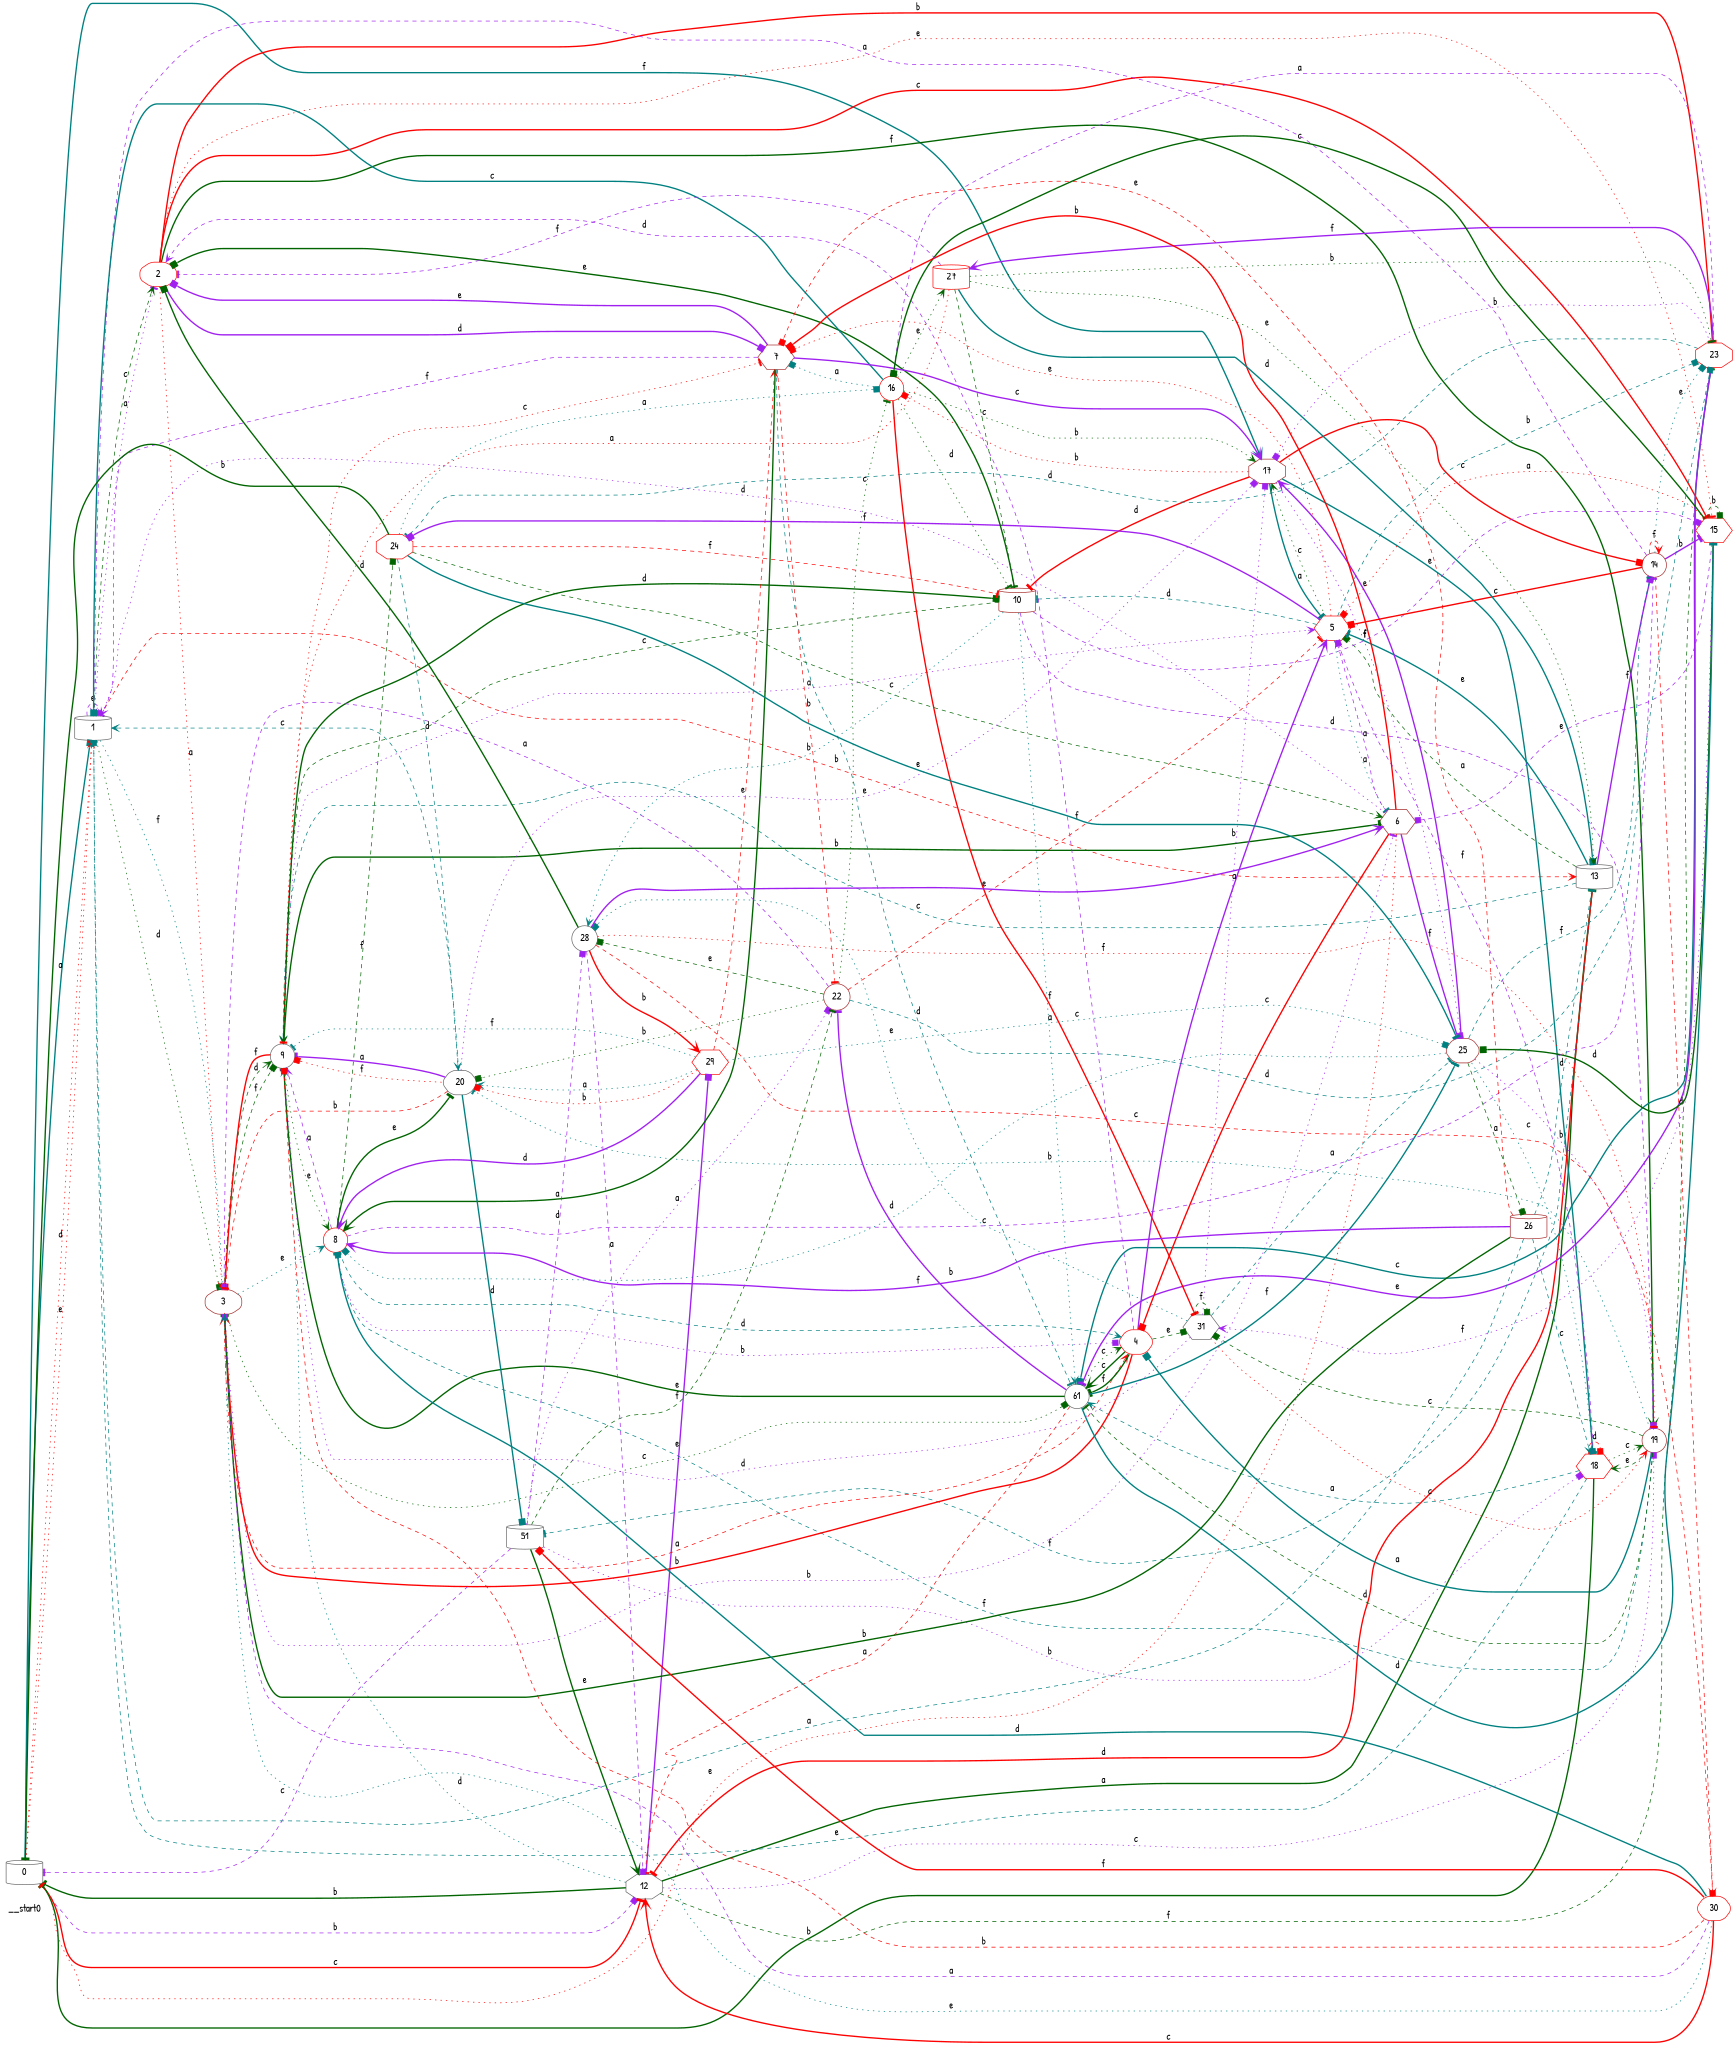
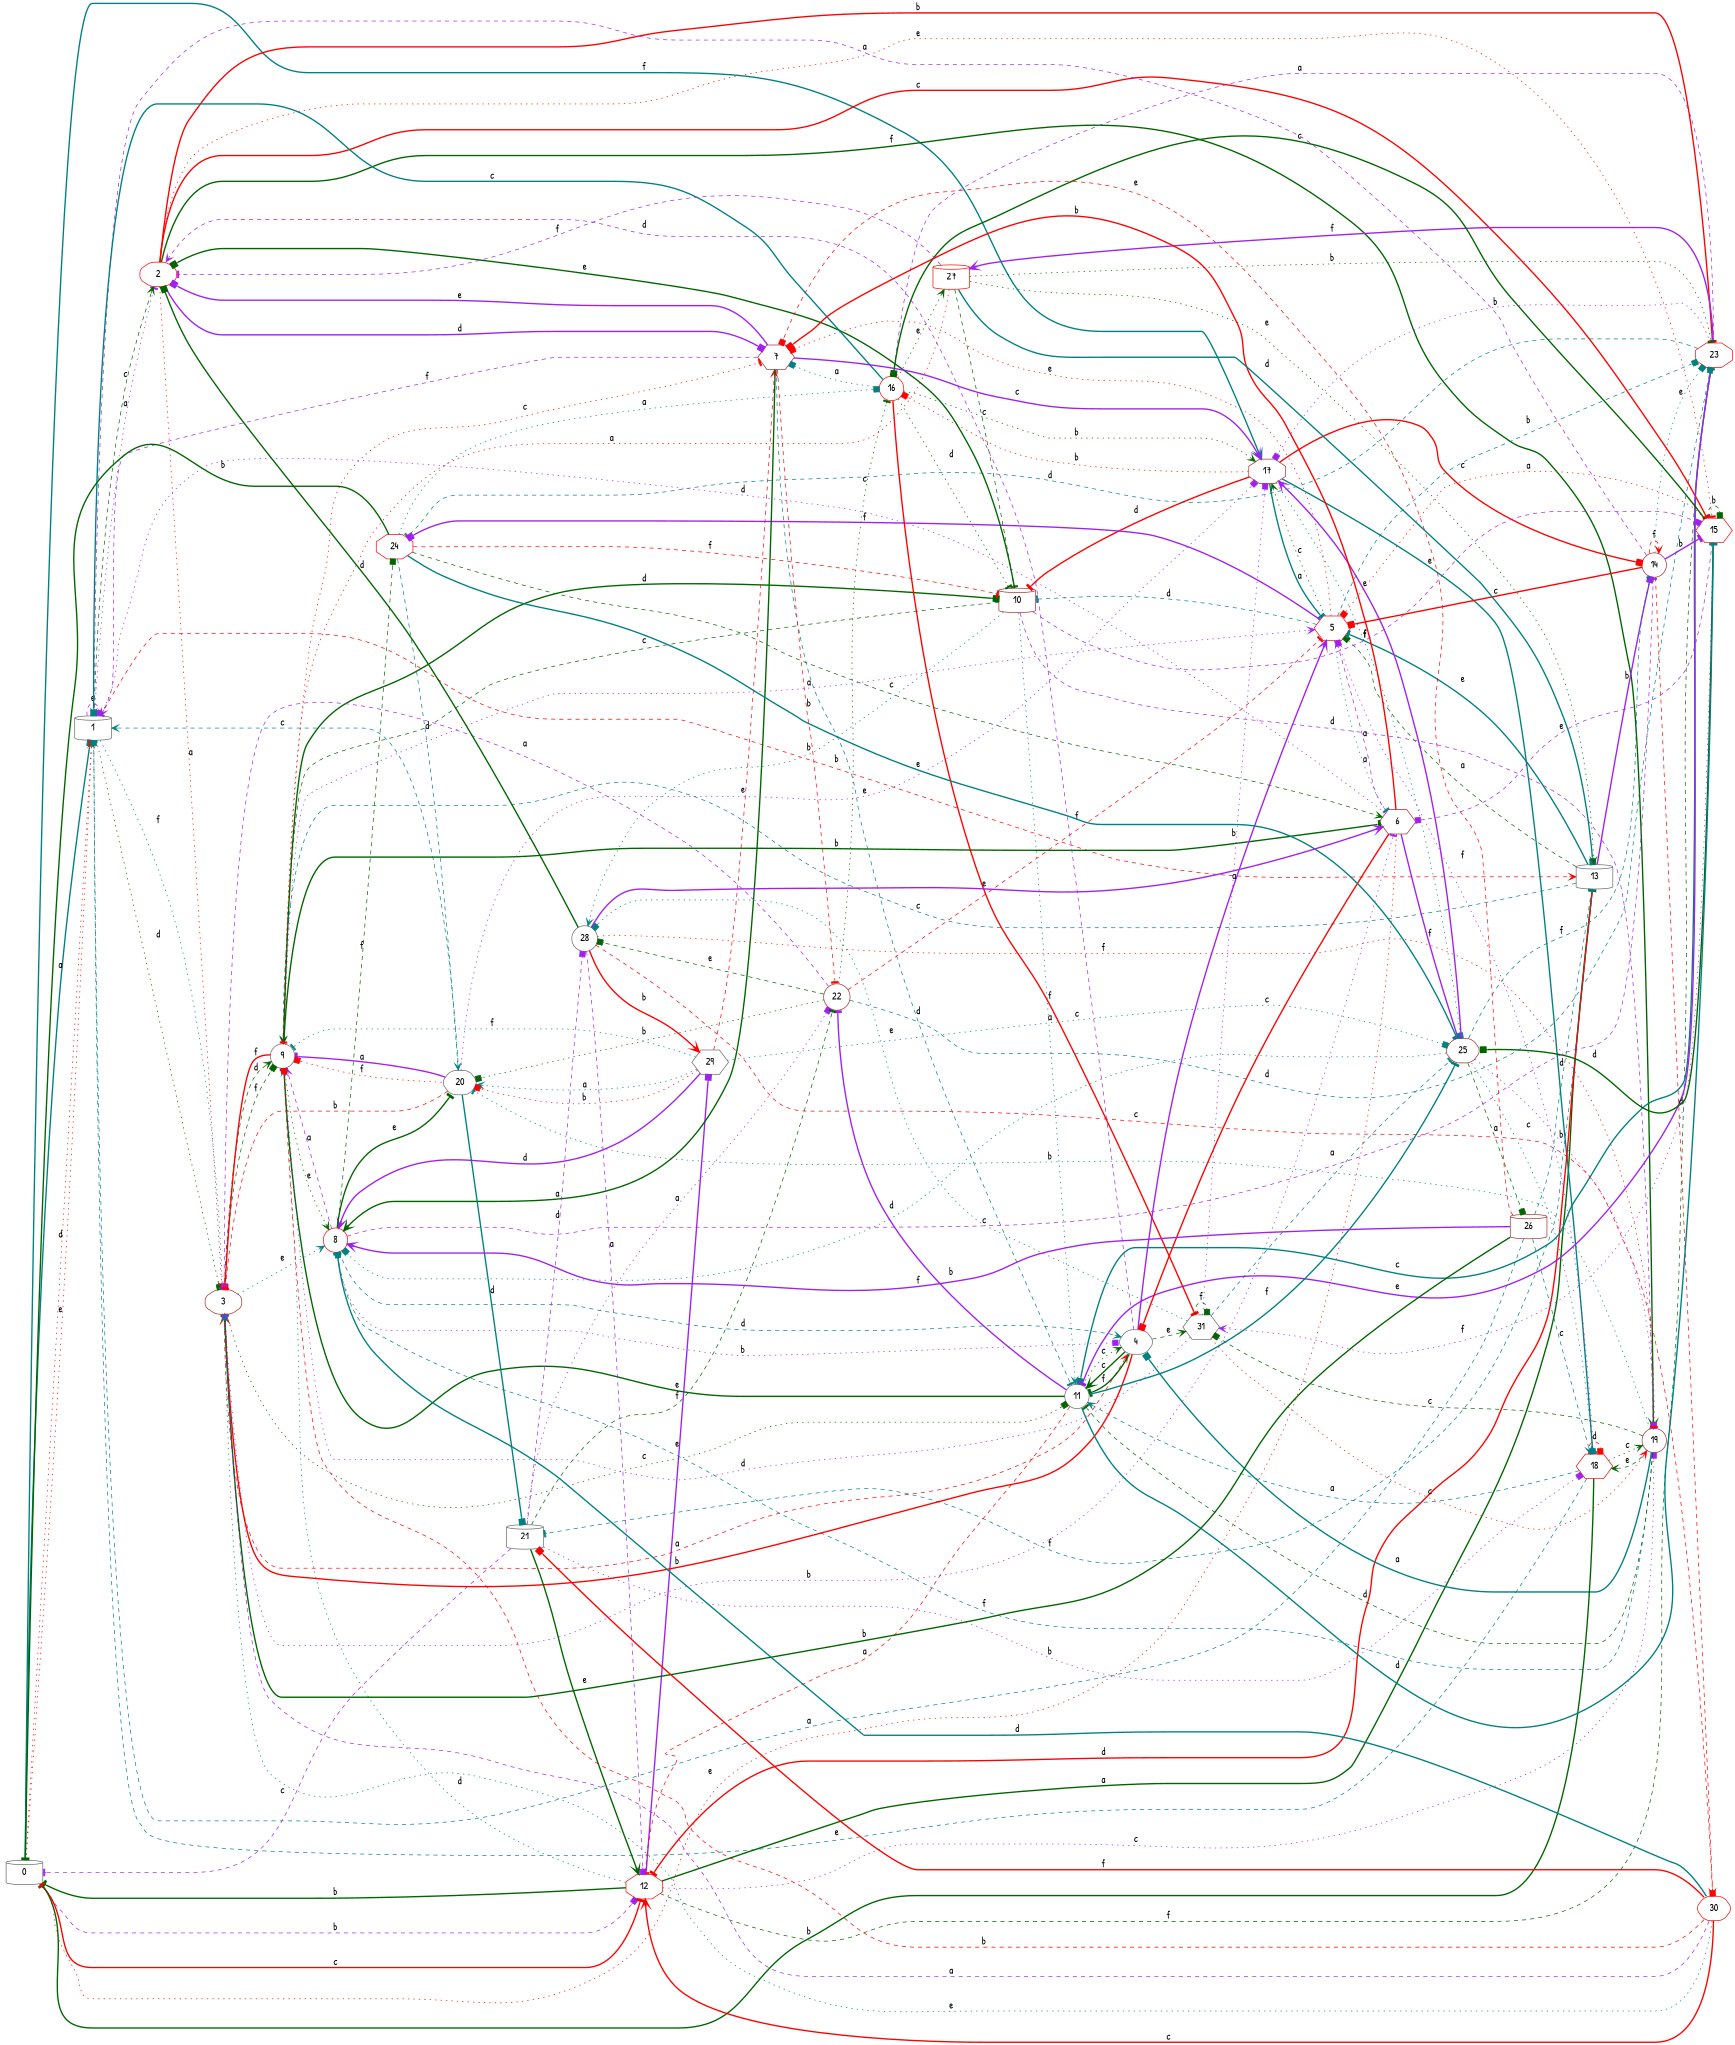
  digraph {
    fontname="Patrick Hand"
    rankdir=LR
    node [color=red fontname="Patrick Hand" shape=hexagon fillcolor=white style="rounded,filled"]
    edge [arrowhead=box color=teal fontname="Patrick Hand" style=dashed]
-   __start0 [color=gray40 shape=none fillcolor="" style=""]
    n2 [color=gray40 label=0 shape=cylinder]
    n3 [color=gray40 label=1 shape=cylinder]
-   n4 [color=gray40 label=12 shape=octagon style=filled]
+   n4 [label=12 shape=octagon style=filled]
    n5 [color=brown label=17 shape=octagon style=filled]
    n6 [label=2 shape=octagon]
    n7 [color=brown label=3 shape=octagon]
    n8 [color=gray40 label=13 shape=cylinder]
    n9 [color=brown label=19 shape=circle style=filled]
    n10 [label=23 shape=octagon style=filled]
    n11 [color=gray40 label=9 shape=circle style=filled]
-   n12 [label=29 style=filled]
+   n12 [color=gray40 label=29 style=filled]
    n13 [label=5 style=filled]
    n14 [color=brown label=10 shape=cylinder]
    n15 [color=brown label=25]
    n16 [color=brown label=14 shape=circle]
    n17 [label=16 shape=circle]
    n18 [label=18 style=filled]
    n19 [color=brown label=7 style=filled]
    n20 [label=15 style=filled]
-   n21 [label=4]
+   n21 [color=gray40 label=4]
    n22 [color=brown label=6 style=filled]
    n23 [label=8 shape=circle style=filled]
-   n24 [color=gray40 label=61 shape=circle]
-   n25 [color=gray40 label=51 shape=cylinder]
+   n24 [color=gray40 label=11 shape=circle]
+   n25 [color=gray40 label=21 shape=cylinder]
    n26 [color=brown label=22 shape=circle style=filled]
    n27 [color=gray40 label=31 style=filled]
    n28 [color=gray40 label=20]
    n29 [label=24 shape=octagon style=filled]
    n30 [label=27 shape=cylinder]
    n31 [color=gray40 label=28 shape=circle]
    n32 [color=brown label=26 shape=cylinder]
    n33 [label=30]
    n2 -> n3 [label=a style=bold]
    n2 -> n3 [arrowhead=vee color=red label=d style=dotted]
    n2 -> n3 [arrowhead=tee color=red label=e style=dotted]
    n2 -> n4 [color=purple label=b]
    n2 -> n4 [arrowhead=tee color=red label=c style=bold]
    n2 -> n5 [arrowhead=vee label=f style=bold]
    n3 -> n3 [color=purple label=e]
    n3 -> n6 [arrowhead=tee color=purple label=a style=dotted]
    n3 -> n6 [arrowhead=vee color=darkgreen label=c]
    n3 -> n7 [color=darkgreen label=d style=dotted]
    n3 -> n7 [arrowhead=tee label=f style=dotted]
    n3 -> n8 [arrowhead=vee color=red label=b]
    n4 -> n2 [arrowhead=tee color=darkgreen label=b style=bold]
    n4 -> n8 [arrowhead=tee color=darkgreen label=a style=bold]
    n4 -> n9 [color=purple label=c style=dotted]
    n4 -> n10 [arrowhead=tee color=darkgreen label=f]
    n4 -> n11 [arrowhead=vee label=d style=dotted]
    n4 -> n12 [color=purple label=e style=bold]
    n5 -> n13 [arrowhead=tee label=a style=bold]
    n5 -> n14 [arrowhead=tee color=red label=d style=bold]
-   n5 -> n15 [color=purple label=f style=dotted]
+   n5 -> n15 [label=f style=dotted]
    n5 -> n16 [color=red label=c style=bold]
    n5 -> n17 [color=red label=b style=dotted]
    n5 -> n18 [arrowhead=tee label=e style=bold]
    n6 -> n7 [arrowhead=vee color=red label=a style=dotted]
    n6 -> n9 [arrowhead=vee color=darkgreen label=f style=bold]
    n6 -> n10 [arrowhead=tee color=red label=b style=bold]
    n6 -> n19 [color=purple label=d style=bold]
    n6 -> n20 [arrowhead=tee color=red label=c style=bold]
    n6 -> n20 [arrowhead=tee color=red label=e style=dotted]
    n7 -> n11 [arrowhead=vee color=darkgreen label=d]
    n7 -> n11 [color=darkgreen label=f]
    n7 -> n21 [arrowhead=vee color=red label=a]
    n7 -> n22 [arrowhead=tee color=purple label=b style=dotted]
    n7 -> n23 [arrowhead=vee label=e style=dotted]
    n7 -> n24 [color=darkgreen label=c style=dotted]
    n8 -> n4 [arrowhead=tee color=red label=d style=bold]
    n8 -> n11 [arrowhead=vee label=c]
    n8 -> n13 [color=darkgreen label=a]
    n8 -> n13 [arrowhead=tee label=e style=bold]
-   n8 -> n16 [color=purple label=f style=bold]
+   n8 -> n16 [color=purple label=b style=bold]
    n8 -> n25 [arrowhead=tee label=f]
    n9 -> n18 [arrowhead=vee color=darkgreen label=e]
    n9 -> n21 [label=a style=bold]
    n9 -> n23 [label=f]
    n9 -> n24 [arrowhead=tee color=darkgreen label=d]
    n9 -> n27 [color=darkgreen label=c]
    n9 -> n28 [arrowhead=tee label=b style=dotted]
    n10 -> n5 [color=purple label=b style=dotted]
    n10 -> n17 [arrowhead=tee color=purple label=a]
    n10 -> n24 [label=c style=bold]
    n10 -> n24 [arrowhead=tee color=purple label=e style=bold]
    n10 -> n29 [arrowhead=tee label=d]
    n10 -> n30 [arrowhead=vee color=purple label=f style=bold]
    n11 -> n7 [color=red label=f style=bold]
    n11 -> n13 [arrowhead=vee color=purple label=a style=dotted]
    n11 -> n14 [color=darkgreen label=d style=bold]
    n11 -> n19 [arrowhead=tee color=red label=c style=dotted]
    n11 -> n22 [arrowhead=tee color=darkgreen label=b style=bold]
    n11 -> n23 [arrowhead=vee color=darkgreen label=e style=dotted]
    n12 -> n11 [arrowhead=tee label=f style=dotted]
    n12 -> n15 [label=c style=dotted]
    n12 -> n19 [arrowhead=vee color=red label=e]
    n12 -> n23 [arrowhead=vee color=purple label=d style=bold]
    n12 -> n28 [arrowhead=vee label=a style=dotted]
    n12 -> n28 [color=red label=b style=dotted]
    n13 -> n5 [arrowhead=vee color=darkgreen label=c style=dotted]
    n13 -> n10 [label=b]
    n13 -> n14 [arrowhead=tee label=d]
    n13 -> n19 [color=red label=e style=dotted]
    n13 -> n22 [arrowhead=tee label=a style=dotted]
    n13 -> n29 [color=purple label=f style=bold]
    n14 -> n6 [color=darkgreen label=e style=bold]
    n14 -> n9 [color=purple label=d]
    n14 -> n11 [arrowhead=vee color=darkgreen label=c]
    n14 -> n20 [color=purple label=f]
    n14 -> n24 [arrowhead=vee label=a style=dotted]
    n14 -> n31 [arrowhead=vee label=b style=dotted]
    n15 -> n5 [arrowhead=vee color=purple label=e style=bold]
    n15 -> n9 [color=purple label=b style=dotted]
    n15 -> n16 [arrowhead=tee label=f]
    n15 -> n18 [label=c style=dotted]
    n15 -> n23 [label=d style=dotted]
    n15 -> n32 [color=darkgreen label=a]
    n16 -> n3 [arrowhead=vee color=purple label=a]
    n16 -> n10 [label=e style=dotted]
    n16 -> n13 [color=red label=c style=bold]
    n16 -> n16 [arrowhead=vee color=red label=f]
    n16 -> n20 [arrowhead=tee color=purple label=b style=bold]
    n16 -> n33 [arrowhead=vee color=red label=d]
    n17 -> n3 [label=c style=bold]
    n17 -> n5 [arrowhead=vee color=darkgreen label=b style=dotted]
    n17 -> n14 [arrowhead=tee color=darkgreen label=d style=dotted]
    n17 -> n19 [label=a style=dotted]
    n17 -> n27 [arrowhead=tee color=red label=f style=bold]
    n17 -> n30 [arrowhead=vee color=darkgreen label=e style=dotted]
    n18 -> n2 [arrowhead=tee color=darkgreen label=b style=bold]
    n18 -> n3 [arrowhead=tee label=e]
    n18 -> n9 [arrowhead=vee color=darkgreen label=c style=dotted]
-   n18 -> n13 [color=purple label=f]
+   n18 -> n13 [color=purple label=f style=dotted]
    n18 -> n18 [color=red label=d]
    n18 -> n24 [arrowhead=vee label=a]
    n19 -> n3 [arrowhead=vee color=purple label=f]
    n19 -> n5 [arrowhead=vee color=purple label=c style=bold]
    n19 -> n6 [color=purple label=e style=bold]
    n19 -> n23 [arrowhead=vee color=darkgreen label=a style=bold]
    n19 -> n24 [arrowhead=tee label=d]
    n19 -> n26 [arrowhead=tee color=red label=b]
    n20 -> n13 [color=red label=a style=dotted]
    n20 -> n15 [color=darkgreen label=d style=bold]
    n20 -> n17 [color=darkgreen label=c style=bold]
    n20 -> n20 [color=darkgreen label=b]
    n20 -> n22 [color=purple label=e]
    n20 -> n27 [arrowhead=vee color=purple label=f style=dotted]
    n21 -> n6 [arrowhead=vee color=purple label=d]
    n21 -> n7 [arrowhead=vee color=red label=b style=bold]
    n21 -> n13 [arrowhead=vee color=purple label=a style=bold]
    n21 -> n24 [arrowhead=vee color=darkgreen label=c style=bold]
    n21 -> n24 [arrowhead=tee color=darkgreen label=f style=bold]
-   n21 -> n27 [color=darkgreen label=e]
+   n21 -> n27 [arrowhead=vee color=darkgreen label=e]
    n22 -> n2 [arrowhead=tee color=red label=e style=dotted]
    n22 -> n3 [arrowhead=tee color=purple label=d style=dotted]
    n22 -> n13 [arrowhead=vee color=purple label=a]
    n22 -> n15 [arrowhead=tee color=purple label=f style=bold]
    n22 -> n19 [color=red label=b style=bold]
    n22 -> n21 [color=red label=c style=bold]
    n23 -> n11 [arrowhead=vee color=purple label=a]
    n23 -> n16 [arrowhead=tee color=purple label=c]
    n23 -> n21 [color=purple label=b style=dotted]
    n23 -> n21 [arrowhead=vee label=d]
    n23 -> n28 [arrowhead=tee color=darkgreen label=e style=bold]
    n23 -> n29 [color=darkgreen label=f]
    n24 -> n4 [arrowhead=tee color=red label=a]
    n24 -> n11 [arrowhead=tee color=darkgreen label=e style=bold]
    n24 -> n15 [arrowhead=tee label=f style=bold]
    n24 -> n20 [arrowhead=tee label=d style=bold]
    n24 -> n21 [arrowhead=vee color=darkgreen label=c style=dotted]
    n24 -> n26 [arrowhead=tee color=purple label=b style=bold]
    n25 -> n2 [arrowhead=tee color=purple label=c]
    n25 -> n4 [arrowhead=vee color=darkgreen label=e style=bold]
    n25 -> n18 [color=purple label=b style=dotted]
    n25 -> n26 [color=purple label=a style=dotted]
    n25 -> n26 [arrowhead=tee color=darkgreen label=f]
    n25 -> n31 [color=purple label=d]
    n26 -> n7 [color=purple label=a]
    n26 -> n10 [label=d]
    n26 -> n13 [arrowhead=tee color=red label=f]
    n26 -> n17 [arrowhead=tee color=darkgreen label=c style=dotted]
    n26 -> n28 [color=darkgreen label=b style=dotted]
    n26 -> n31 [color=darkgreen label=e]
    n27 -> n5 [color=purple label=b style=dotted]
    n27 -> n9 [arrowhead=vee color=red label=c style=dotted]
    n27 -> n11 [arrowhead=tee color=purple label=d style=dotted]
    n27 -> n15 [arrowhead=tee label=a]
    n27 -> n27 [color=darkgreen label=f]
    n27 -> n31 [label=e style=dotted]
    n28 -> n3 [arrowhead=vee label=c]
    n28 -> n5 [color=purple label=e style=dotted]
    n28 -> n7 [arrowhead=tee color=red label=b]
    n28 -> n11 [arrowhead=tee color=purple label=a style=bold]
    n28 -> n11 [color=red label=f style=dotted]
    n28 -> n25 [label=d style=bold]
    n29 -> n2 [arrowhead=tee color=darkgreen label=b style=bold]
    n29 -> n14 [arrowhead=tee color=red label=f]
    n29 -> n15 [arrowhead=tee label=e style=bold]
    n29 -> n17 [label=a style=dotted]
    n29 -> n22 [arrowhead=vee color=darkgreen label=c]
    n29 -> n28 [arrowhead=vee label=d]
    n30 -> n6 [arrowhead=tee color=purple label=f]
    n30 -> n8 [label=d style=bold]
    n30 -> n8 [arrowhead=vee color=darkgreen label=e style=dotted]
    n30 -> n10 [arrowhead=tee color=darkgreen label=b style=dotted]
    n30 -> n11 [arrowhead=tee color=red label=a style=dotted]
    n30 -> n14 [arrowhead=tee color=darkgreen label=c]
    n31 -> n4 [color=purple label=a]
    n31 -> n6 [color=darkgreen label=d style=bold]
    n31 -> n9 [arrowhead=tee color=red label=f style=dotted]
    n31 -> n12 [arrowhead=vee color=red label=b style=bold]
    n31 -> n22 [arrowhead=vee color=purple label=e style=bold]
    n31 -> n33 [color=red label=c]
    n32 -> n3 [label=a]
    n32 -> n7 [arrowhead=tee color=darkgreen label=b style=bold]
    n32 -> n8 [arrowhead=tee label=d]
    n32 -> n18 [arrowhead=vee label=c]
    n32 -> n19 [color=red label=e]
    n32 -> n23 [arrowhead=vee color=purple label=f style=bold]
    n33 -> n4 [arrowhead=vee color=red label=c style=bold]
    n33 -> n7 [color=purple label=a]
    n33 -> n7 [arrowhead=vee label=e style=dotted]
    n33 -> n11 [color=red label=b]
    n33 -> n23 [arrowhead=tee label=d style=bold]
    n33 -> n25 [color=red label=f style=bold]
  }
